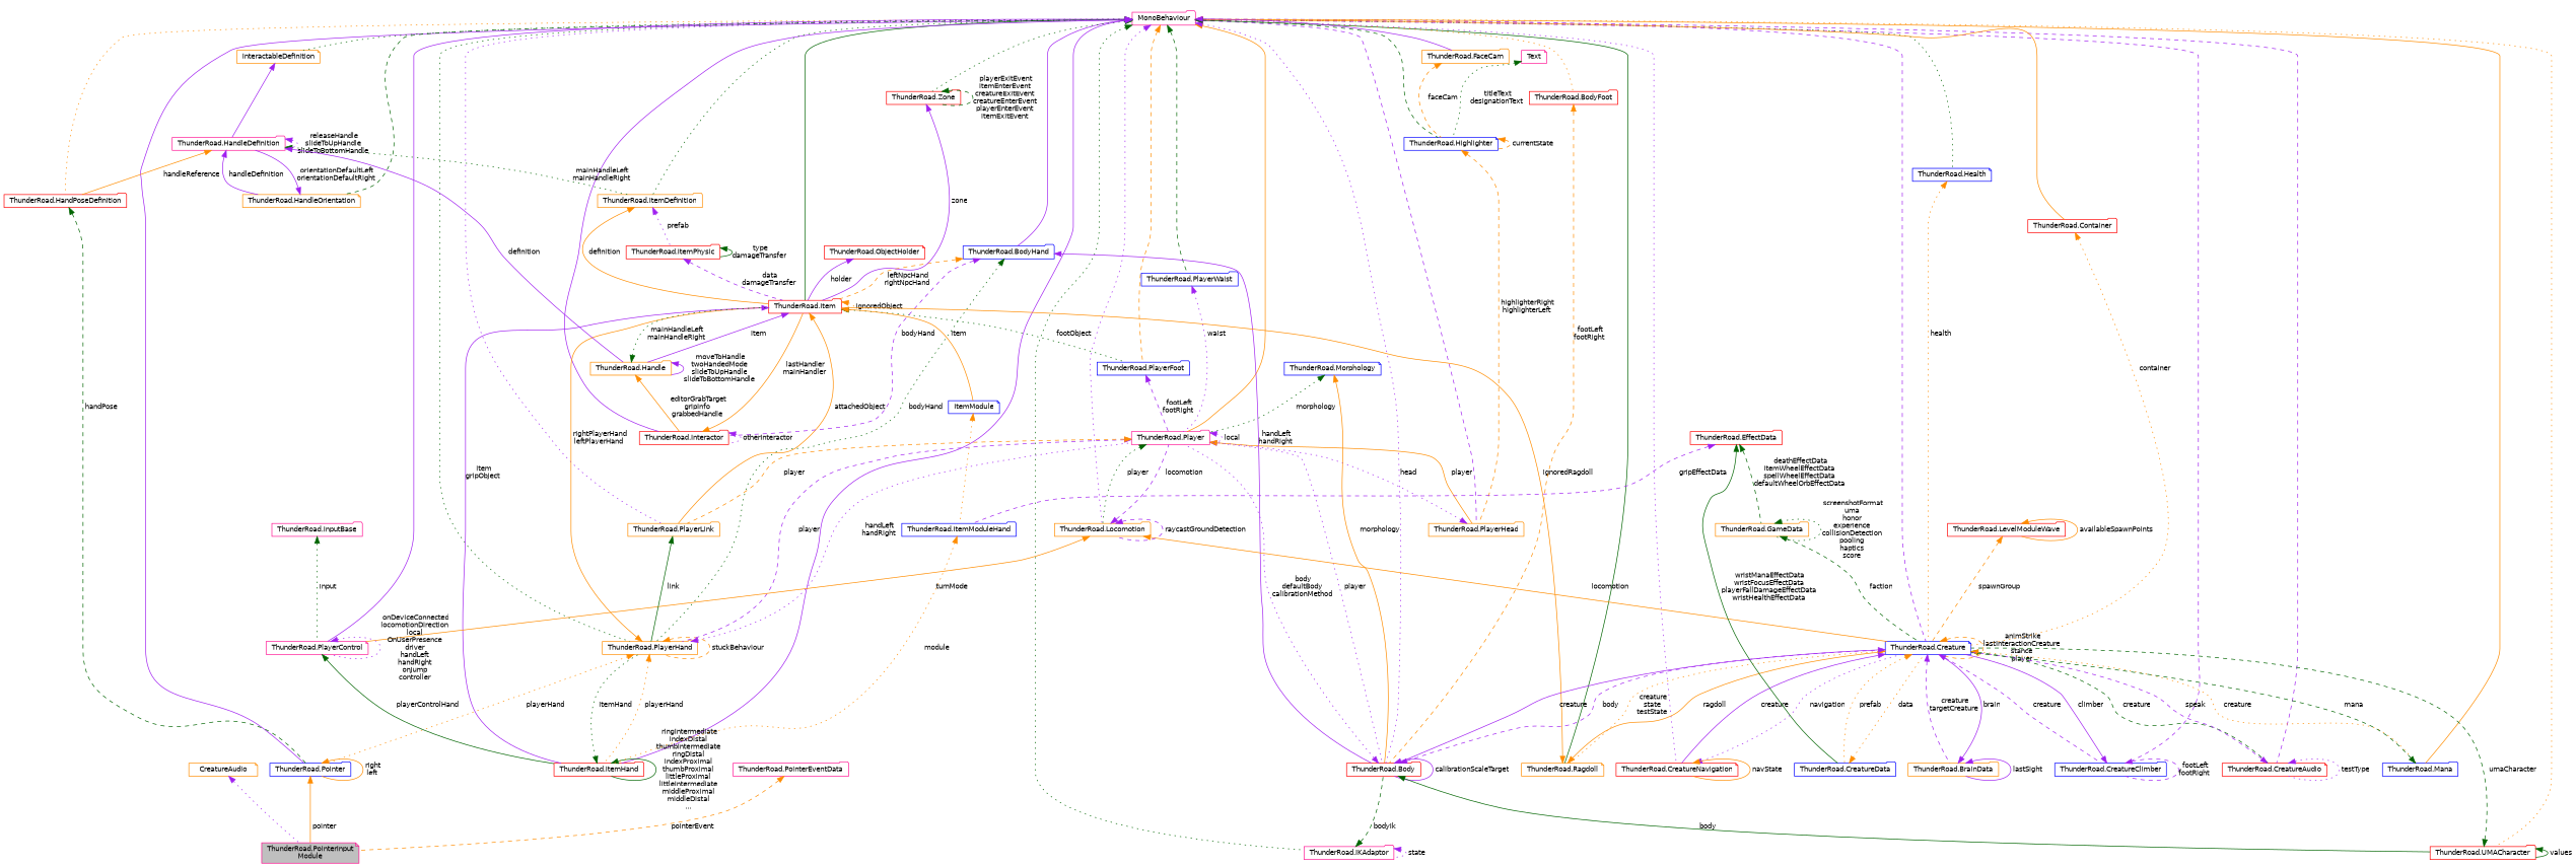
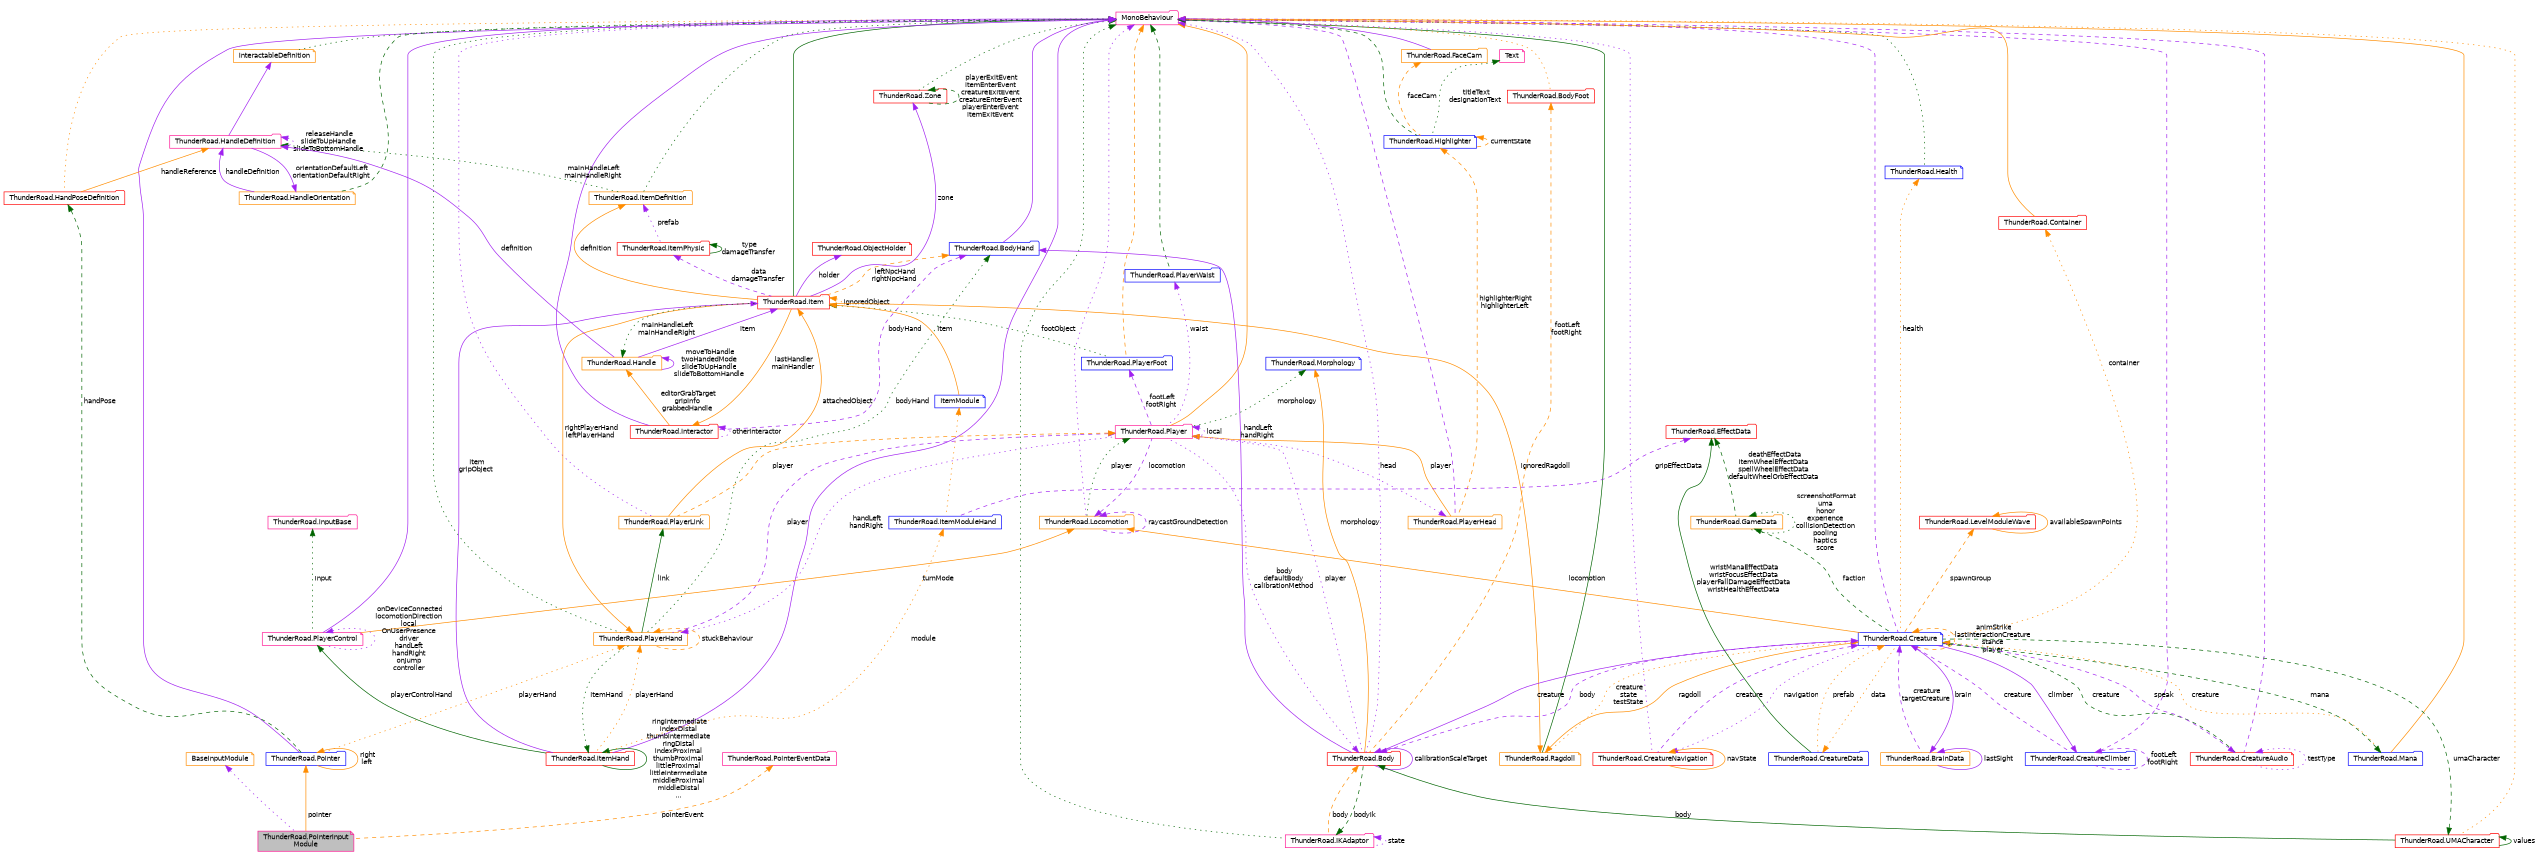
  digraph {
    node [color=red fillcolor=white fontname=Helvetica fontsize=10 shape=folder style=filled]
    edge [color=purple dir=back fontname=Helvetica fontsize=10 labelfontname=Helvetica labelfontsize=10 style=solid]
    n1 [color=deeppink fillcolor=grey75 fontcolor=black height=0.2 label="ThunderRoad.PointerInput\lModule" shape=note width=0.4]
-   n2 [color=darkorange height=0.2 label=CreatureAudio shape=note width=0.4]
+   n2 [color=darkorange height=0.2 label=BaseInputModule shape=note width=0.4]
    n3 [color=blue height=0.2 label="ThunderRoad.Pointer" width=0.4]
    n4 [color=deeppink height=0.2 label=MonoBehaviour width=0.4]
    n5 [height=0.2 label="ThunderRoad.HandPoseDefinition" width=0.4]
    n6 [color=darkorange height=0.2 label=InteractableDefinition shape=note width=0.4]
    n7 [color=darkorange height=0.2 label="ThunderRoad.HandleOrientation" shape=note width=0.4]
    n8 [color=darkorange height=0.2 label="ThunderRoad.PlayerHand" width=0.4]
    n9 [color=deeppink height=0.2 label="ThunderRoad.Player" width=0.4]
    n10 [color=blue height=0.2 label="ThunderRoad.PlayerFoot" width=0.4]
    n11 [height=0.2 label="ThunderRoad.Item" width=0.4]
    n12 [height=0.2 label="ThunderRoad.Interactor" width=0.4]
    n13 [color=blue height=0.2 label="ThunderRoad.BodyHand" width=0.4]
    n14 [color=darkorange height=0.2 label="ThunderRoad.ItemDefinition" width=0.4]
    n15 [color=darkorange height=0.2 label="ThunderRoad.Ragdoll" shape=note width=0.4]
    n16 [color=blue height=0.2 label="ThunderRoad.Creature" shape=note width=0.4]
    n17 [color=blue height=0.2 label="ThunderRoad.CreatureClimber" width=0.4]
    n18 [color=blue height=0.2 label="ThunderRoad.Health" shape=note width=0.4]
    n19 [color=darkorange height=0.2 label="ThunderRoad.Locomotion" width=0.4]
    n20 [height=0.2 label="ThunderRoad.Body" width=0.4]
    n21 [color=deeppink height=0.2 label="ThunderRoad.IKAdaptor" width=0.4]
    n22 [height=0.2 label="ThunderRoad.BodyFoot" width=0.4]
    n23 [height=0.2 label="ThunderRoad.CreatureAudio" shape=note width=0.4]
    n24 [color=blue height=0.2 label="ThunderRoad.Mana" width=0.4]
    n25 [height=0.2 label="ThunderRoad.UMACharacter" width=0.4]
    n26 [height=0.2 label="ThunderRoad.Container" width=0.4]
    n27 [height=0.2 label="ThunderRoad.CreatureNavigation" shape=note width=0.4]
    n28 [height=0.2 label="ThunderRoad.Zone" width=0.4]
    n29 [color=darkorange height=0.2 label="ThunderRoad.PlayerHead" width=0.4]
    n30 [color=blue height=0.2 label="ThunderRoad.Highlighter" shape=note width=0.4]
    n31 [color=darkorange height=0.2 label="ThunderRoad.FaceCam" width=0.4]
    n32 [color=blue height=0.2 label="ThunderRoad.PlayerWaist" width=0.4]
    n33 [color=darkorange height=0.2 label="ThunderRoad.PlayerLink" width=0.4]
    n34 [height=0.2 label="ThunderRoad.ItemHand" width=0.4]
    n35 [color=deeppink height=0.2 label="ThunderRoad.PlayerControl" shape=note width=0.4]
    n36 [color=deeppink height=0.2 label="ThunderRoad.HandleDefinition" width=0.4]
    n37 [color=darkorange height=0.2 label="ThunderRoad.Handle" width=0.4]
    n38 [color=blue height=0.2 label=ItemModule shape=note width=0.4]
    n39 [height=0.2 label="ThunderRoad.ItemPhysic" width=0.4]
    n40 [color=blue height=0.2 label="ThunderRoad.CreatureData" width=0.4]
    n41 [color=darkorange height=0.2 label="ThunderRoad.BrainData" width=0.4]
    n42 [color=blue height=0.2 label="ThunderRoad.ItemModuleHand" width=0.4]
    n43 [color=darkorange height=0.2 label="ThunderRoad.GameData" width=0.4]
    n44 [height=0.2 label="ThunderRoad.EffectData" width=0.4]
    n45 [height=0.2 label="ThunderRoad.LevelModuleWave" width=0.4]
    n46 [color=blue height=0.2 label="ThunderRoad.Morphology" shape=note width=0.4]
    n47 [height=0.2 label="ThunderRoad.ObjectHolder" shape=note width=0.4]
    n48 [color=deeppink height=0.2 label=Text shape=note width=0.4]
    n49 [color=deeppink height=0.2 label="ThunderRoad.InputBase" width=0.4]
    n50 [color=deeppink height=0.2 label="ThunderRoad.PointerEventData" width=0.4]
    n2 -> n1 [style=dotted]
    n3 -> n1 [color=darkorange label=" pointer"]
    n3 -> n3 [color=darkorange label=" right\nleft"]
    n4 -> n3
    n4 -> n5 [color=darkorange style=dotted]
    n4 -> n6 [color=darkgreen style=dotted]
    n4 -> n7 [color=darkgreen style=dashed]
    n4 -> n8 [color=darkgreen style=dotted]
    n4 -> n9 [color=darkorange]
    n4 -> n10 [color=darkorange style=dashed]
    n4 -> n11 [color=darkgreen]
    n4 -> n12
    n4 -> n13
    n4 -> n14 [color=darkgreen style=dotted]
    n4 -> n15 [color=darkgreen]
    n4 -> n16 [style=dashed]
    n4 -> n17 [style=dashed]
    n4 -> n18 [color=darkgreen style=dotted]
    n4 -> n19 [style=dotted]
    n4 -> n20 [style=dotted]
    n4 -> n21 [color=darkgreen style=dotted]
    n4 -> n22 [color=darkorange style=dotted]
    n4 -> n23 [style=dashed]
    n4 -> n24 [color=darkorange]
    n4 -> n25 [color=darkorange style=dotted]
    n4 -> n26 [color=darkorange]
    n4 -> n27 [style=dotted]
    n4 -> n28 [color=darkgreen style=dotted]
    n4 -> n29 [style=dashed]
    n4 -> n30 [color=darkgreen style=dashed]
    n4 -> n31
    n4 -> n32 [color=darkgreen style=dashed]
    n4 -> n33 [style=dotted]
    n4 -> n34
    n4 -> n35
    n5 -> n3 [color=darkgreen label=" handPose" style=dashed]
    n6 -> n36
    n7 -> n36 [label=" orientationDefaultLeft\norientationDefaultRight"]
    n8 -> n3 [color=darkorange label=" playerHand" style=dotted]
    n8 -> n8 [color=darkorange label=" stuckBehaviour" style=dashed]
    n8 -> n9 [label=" handLeft\nhandRight" style=dotted]
    n8 -> n11 [color=darkorange label=" rightPlayerHand\nleftPlayerHand"]
    n8 -> n34 [color=darkorange label=" playerHand" style=dotted]
    n9 -> n8 [label=" player" style=dashed]
    n9 -> n9 [label=" local" style=dotted]
    n9 -> n19 [color=darkgreen label=" player" style=dotted]
    n9 -> n20 [label=" player" style=dotted]
    n9 -> n29 [color=darkorange label=" player"]
    n9 -> n33 [color=darkorange label=" player" style=dashed]
    n10 -> n9 [label=" footLeft\nfootRight" style=dashed]
    n11 -> n10 [color=darkgreen label=" footObject" style=dotted]
    n11 -> n11 [color=darkorange label=" ignoredObject" style=dotted]
    n11 -> n33 [color=darkorange label=" attachedObject"]
    n11 -> n34 [label=" item\ngripObject"]
    n11 -> n37 [label=" item"]
    n11 -> n38 [color=darkorange label=" item"]
    n12 -> n11 [color=darkorange label=" lastHandler\nmainHandler"]
    n12 -> n12 [label=" otherInteractor" style=dotted]
    n13 -> n8 [color=darkgreen label=" bodyHand" style=dotted]
    n13 -> n11 [color=darkorange label=" leftNpcHand\nrightNpcHand" style=dashed]
    n13 -> n12 [label=" bodyHand" style=dashed]
    n13 -> n20 [label=" handLeft\nhandRight"]
    n14 -> n11 [color=darkorange label=" definition"]
    n14 -> n39 [label=" prefab" style=dotted]
    n15 -> n11 [color=darkorange label=" ignoredRagdoll"]
    n15 -> n16 [color=darkorange label=" ragdoll"]
    n16 -> n15 [color=darkorange label=" creature\nstate\ntestState" style=dotted]
    n16 -> n16 [color=darkorange label=" animStrike\nlastInteractionCreature\nstance\nplayer" style=dashed]
    n16 -> n17 [label=" creature" style=dashed]
    n16 -> n20 [label=" creature"]
    n16 -> n23 [color=darkgreen label=" creature" style=dashed]
    n16 -> n24 [color=darkorange label=" creature" style=dotted]
-   n16 -> n27 [label=" creature"]
+   n16 -> n27 [label=" creature" style=dashed]
    n16 -> n40 [color=darkorange label=" prefab" style=dotted]
    n16 -> n41 [label=" creature\ntargetCreature" style=dashed]
    n17 -> n16 [label=" climber"]
    n17 -> n17 [label=" footLeft\nfootRight" style=dashed]
    n18 -> n16 [color=darkorange label=" health" style=dotted]
    n19 -> n9 [label=" locomotion" style=dashed]
    n19 -> n16 [color=darkorange label=" locomotion"]
    n19 -> n19 [label=" raycastGroundDetection" style=dashed]
    n19 -> n35 [color=darkorange label=" turnMode"]
    n20 -> n9 [label=" body\ndefaultBody\ncalibrationMethod" style=dotted]
    n20 -> n16 [label=" body" style=dashed]
    n20 -> n20 [label=" calibrationScaleTarget"]
+   n20 -> n21 [color=darkorange label=" body" style=dashed]
    n20 -> n25 [color=darkgreen label=" body"]
    n21 -> n20 [color=darkgreen label=" bodyIk" style=dashed]
    n21 -> n21 [label=" state" style=dotted]
    n22 -> n20 [color=darkorange label=" footLeft\nfootRight" style=dashed]
    n23 -> n16 [label=" speak" style=dashed]
    n23 -> n23 [label=" testType" style=dotted]
    n24 -> n16 [color=darkgreen label=" mana" style=dashed]
    n25 -> n16 [color=darkgreen label=" umaCharacter" style=dashed]
    n25 -> n25 [color=darkgreen label=" values"]
    n26 -> n16 [color=darkorange label=" container" style=dotted]
    n27 -> n16 [label=" navigation" style=dotted]
    n27 -> n27 [color=darkorange label=" navState"]
    n28 -> n11 [label=" zone"]
    n28 -> n28 [color=darkgreen label=" playerExitEvent\nitemEnterEvent\ncreatureExitEvent\ncreatureEnterEvent\nplayerEnterEvent\nitemExitEvent" style=dashed]
    n29 -> n9 [label=" head" style=dotted]
    n30 -> n29 [color=darkorange label=" highlighterRight\nhighlighterLeft" style=dashed]
    n30 -> n30 [color=darkorange label=" currentState" style=dashed]
    n31 -> n30 [color=darkorange label=" faceCam" style=dashed]
    n32 -> n9 [label=" waist" style=dotted]
    n33 -> n8 [color=darkgreen label=" link"]
    n34 -> n8 [color=darkgreen label=" itemHand" style=dotted]
    n34 -> n34 [color=darkgreen label=" ringIntermediate\nindexDistal\nthumbIntermediate\nringDistal\nindexProximal\nthumbProximal\nlittleProximal\nlittleIntermediate\nmiddleProximal\nmiddleDistal\n..."]
    n35 -> n34 [color=darkgreen label=" playerControlHand"]
    n35 -> n35 [label=" onDeviceConnected\nlocomotionDirection\nlocal\nOnUserPresence\ndriver\nhandLeft\nhandRight\nonJump\ncontroller" style=dotted]
    n36 -> n5 [color=darkorange label=" handleReference"]
    n36 -> n7 [label=" handleDefinition"]
    n36 -> n14 [color=darkgreen label=" mainHandleLeft\nmainHandleRight" style=dotted]
    n36 -> n36 [label=" releaseHandle\nslideToUpHandle\nslideToBottomHandle" style=dotted]
    n36 -> n37 [label=" definition"]
    n37 -> n11 [color=darkgreen label=" mainHandleLeft\nmainHandleRight" style=dotted]
    n37 -> n12 [color=darkorange label=" editorGrabTarget\ngripInfo\ngrabbedHandle"]
    n37 -> n37 [label=" moveToHandle\ntwoHandedMode\nslideToUpHandle\nslideToBottomHandle"]
    n38 -> n42 [color=darkorange style=dotted]
    n39 -> n11 [label=" data\ndamageTransfer" style=dashed]
    n39 -> n39 [color=darkgreen label=" type\ndamageTransfer"]
    n40 -> n16 [color=darkorange label=" data" style=dotted]
    n41 -> n16 [label=" brain"]
    n41 -> n41 [label=" lastSight"]
    n42 -> n34 [color=darkorange label=" module" style=dotted]
    n43 -> n16 [color=darkgreen label=" faction" style=dashed]
    n43 -> n43 [color=darkgreen label=" screenshotFormat\numa\nhonor\nexperience\ncollisionDetection\npooling\nhaptics\nscore" style=dotted]
    n44 -> n40 [color=darkgreen label=" wristManaEffectData\nwristFocusEffectData\nplayerFallDamageEffectData\nwristHealthEffectData"]
    n44 -> n42 [label=" gripEffectData" style=dashed]
    n44 -> n43 [color=darkgreen label=" deathEffectData\nitemWheelEffectData\nspellWheelEffectData\ndefaultWheelOrbEffectData" style=dashed]
    n45 -> n16 [color=darkorange label=" spawnGroup" style=dashed]
    n45 -> n45 [color=darkorange label=" availableSpawnPoints"]
    n46 -> n9 [color=darkgreen label=" morphology" style=dotted]
    n46 -> n20 [color=darkorange label=" morphology"]
    n47 -> n11 [label=" holder"]
    n48 -> n30 [color=darkgreen label=" titleText\ndesignationText" style=dotted]
    n49 -> n35 [color=darkgreen label=" input" style=dotted]
    n50 -> n1 [color=darkorange label=" pointerEvent" style=dashed]
  }
